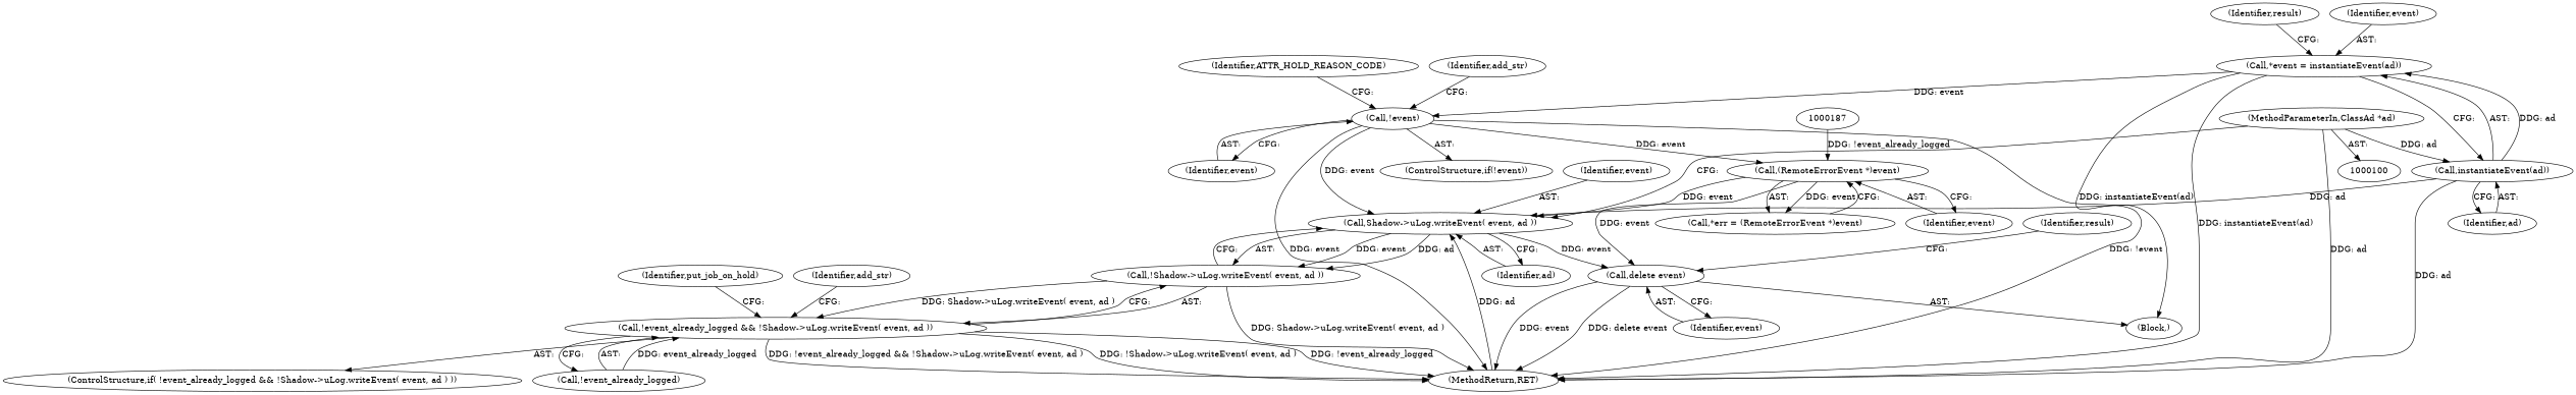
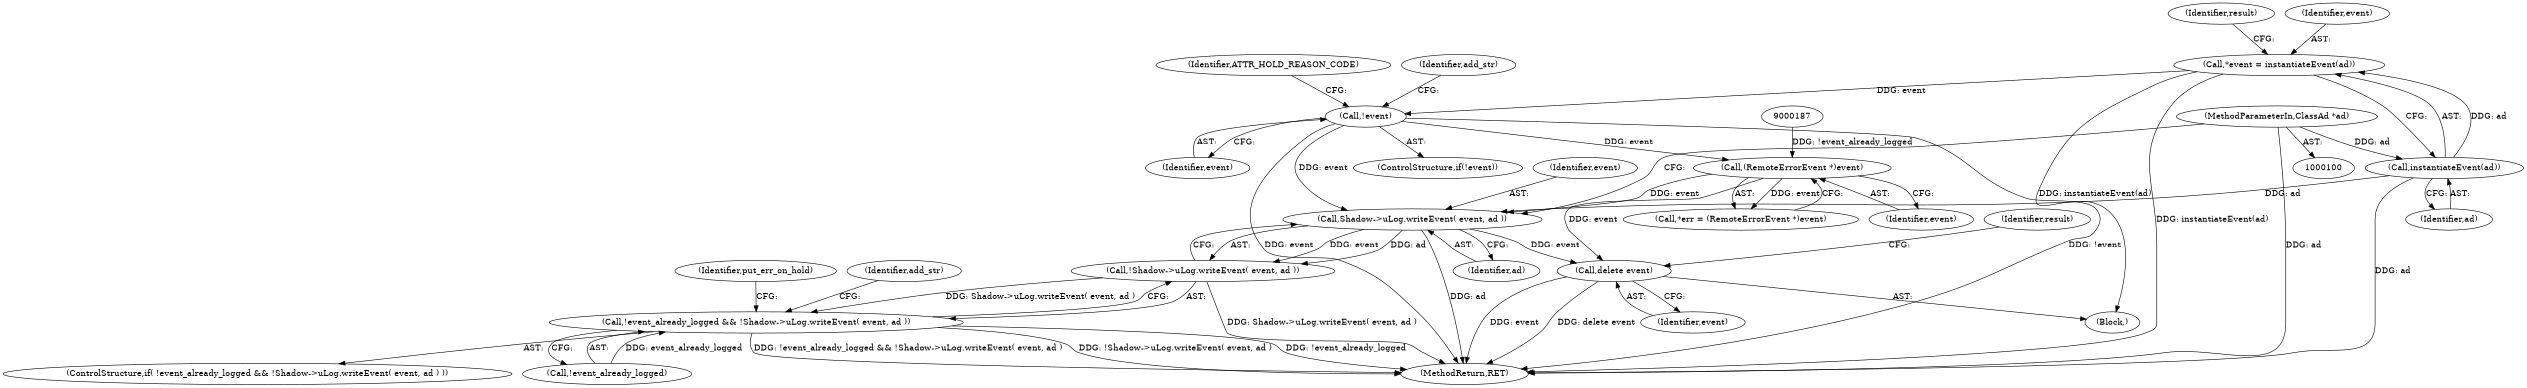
  digraph {
    n1 [label="(Call,Shadow->uLog.writeEvent( event, ad ))"]
    n2 [label="(Call,!Shadow->uLog.writeEvent( event, ad ))"]
    n3 [label="(Call,delete event)"]
    n4 [label="(Identifier,ad)"]
    n5 [label="(MethodReturn,RET)"]
    n6 [label="(Call,!event_already_logged && !Shadow->uLog.writeEvent( event, ad ))"]
    n7 [label="(Block,)"]
    n8 [label="(Identifier,event)"]
    n9 [label="(Call,(RemoteErrorEvent *)event)"]
    n10 [label="(Call,*err = (RemoteErrorEvent *)event)"]
    n11 [label="(Identifier,event)"]
    n12 [label="(Call,!event)"]
    n13 [label="(ControlStructure,if(!event))"]
    n14 [label="(Identifier,event)"]
    n15 [label="(Call,*event = instantiateEvent(ad))"]
    n16 [label="(Call,instantiateEvent(ad))"]
    n17 [label="(Identifier,ad)"]
    n18 [label="(MethodParameterIn,ClassAd *ad)"]
    1000100
    n20 [label="(ControlStructure,if( !event_already_logged && !Shadow->uLog.writeEvent( event, ad ) ))"]
    n21 [label="(Call,!event_already_logged)"]
    n22 [label="(Identifier,result)"]
    n23 [label="(Identifier,event)"]
    n24 [label="(Identifier,add_str)"]
    n25 [label="(Identifier,result)"]
    n26 [label="(Identifier,ATTR_HOLD_REASON_CODE)"]
-   n27 [label="(Identifier,put_job_on_hold)"]
+   n27 [label="(Identifier,put_err_on_hold)"]
    n28 [label="(Identifier,event)"]
    n29 [label="(Identifier,add_str)"]
-   1000187
+   1000187 [label=9000187]
    n1 -> n2 [label="AST: "]
    n1 -> n2 [label="DDG: event"]
    n1 -> n2 [label="DDG: ad"]
    n1 -> n3 [label="DDG: event"]
    n1 -> n4 [label="CFG: "]
-   n5 -> n1 [label="DDG: ad"]
+   n1 -> n5 [label="DDG: ad"]
    n2 -> n1 [label="CFG: "]
    n2 -> n5 [label="DDG: Shadow->uLog.writeEvent( event, ad )"]
    n2 -> n6 [label="AST: "]
    n2 -> n6 [label="DDG: Shadow->uLog.writeEvent( event, ad )"]
    n3 -> n5 [label="DDG: event"]
    n3 -> n5 [label="DDG: delete event"]
    n3 -> n7 [label="AST: "]
    n3 -> n8 [label="CFG: "]
    n4 -> n1 [label="AST: "]
    n6 -> n2 [label="CFG: "]
    n6 -> n5 [label="DDG: !Shadow->uLog.writeEvent( event, ad )"]
    n6 -> n5 [label="DDG: !event_already_logged"]
    n6 -> n5 [label="DDG: !event_already_logged && !Shadow->uLog.writeEvent( event, ad )"]
    n6 -> n20 [label="AST: "]
    n6 -> n21 [label="CFG: "]
    n8 -> n3 [label="AST: "]
    n9 -> n1 [label="DDG: event"]
    n9 -> n3 [label="DDG: event"]
    n9 -> n10 [label="AST: "]
    n9 -> n10 [label="DDG: event"]
    n9 -> n11 [label="CFG: "]
    n10 -> n9 [label="CFG: "]
    n11 -> n9 [label="AST: "]
    n12 -> n1 [label="DDG: event"]
    n12 -> n5 [label="DDG: !event"]
    n12 -> n5 [label="DDG: event"]
    n12 -> n9 [label="DDG: event"]
    n12 -> n13 [label="AST: "]
    n12 -> n14 [label="CFG: "]
    n14 -> n12 [label="AST: "]
    n15 -> n5 [label="DDG: instantiateEvent(ad)"]
    n15 -> n7 [label="DDG: instantiateEvent(ad)"]
    n15 -> n12 [label="DDG: event"]
    n15 -> n16 [label="CFG: "]
    n16 -> n1 [label="DDG: ad"]
    n16 -> n5 [label="DDG: ad"]
    n16 -> n15 [label="AST: "]
    n16 -> n15 [label="DDG: ad"]
    n16 -> n17 [label="CFG: "]
    n17 -> n16 [label="AST: "]
    n18 -> n1 [label="CFG: "]
    n18 -> n5 [label="DDG: ad"]
    n18 -> n16 [label="DDG: ad"]
    n18 -> 1000100 [label="AST: "]
    n21 -> n6 [label="AST: "]
    n21 -> n6 [label="DDG: event_already_logged"]
    n22 -> n15 [label="CFG: "]
    n23 -> n1 [label="AST: "]
    n24 -> n6 [label="CFG: "]
    n25 -> n3 [label="CFG: "]
    n26 -> n12 [label="CFG: "]
    n27 -> n6 [label="CFG: "]
    n28 -> n15 [label="AST: "]
    n29 -> n12 [label="CFG: "]
    1000187 -> n9 [label="DDG: !event_already_logged"]
  }
